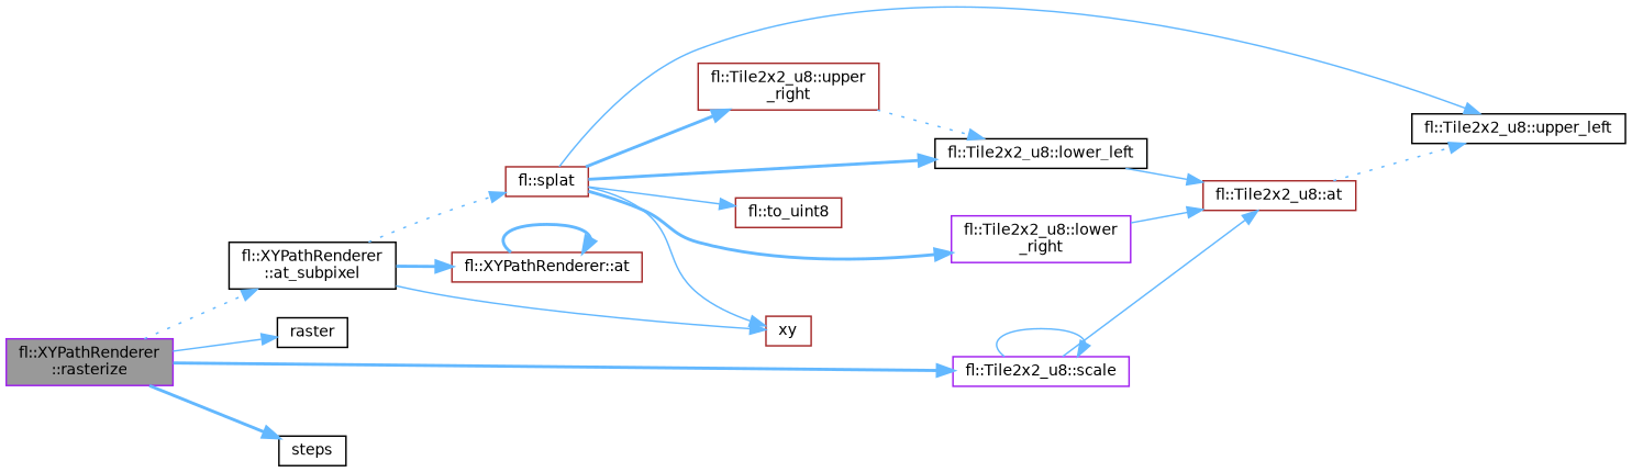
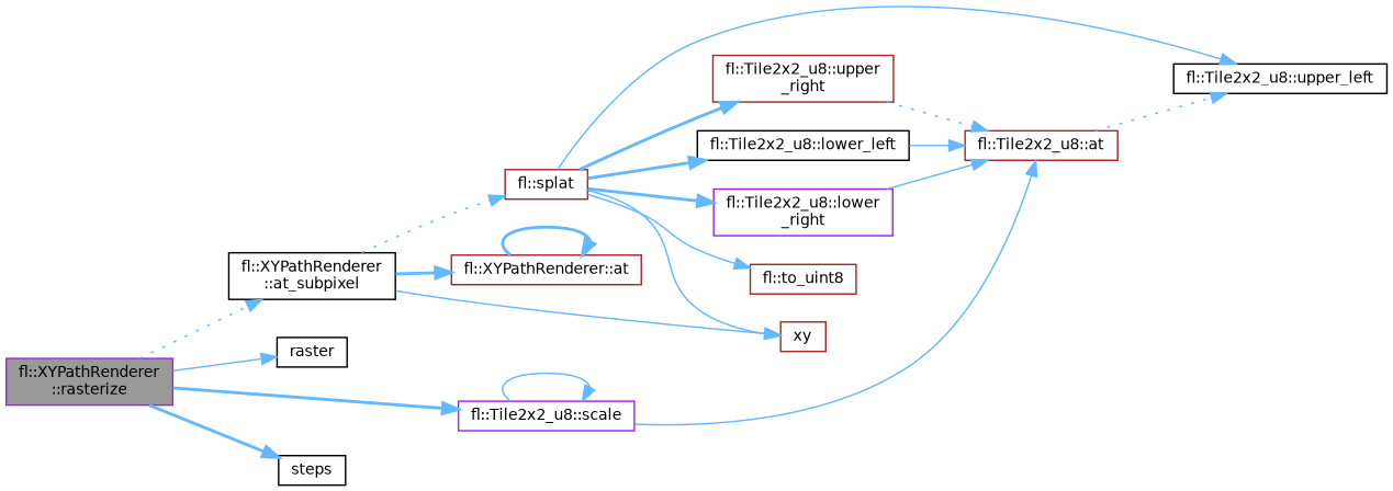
  digraph {
    rankdir=LR
    node [color=brown fillcolor=white fontname=Helvetica fontsize=10 shape=box style=filled]
    edge [color=steelblue1 fontname=Helvetica fontsize=10 labelfontname=Helvetica labelfontsize=10 style=solid]
    n1 [color=purple fillcolor=grey60 fontcolor=black height=0.2 label="fl::XYPathRenderer\l::rasterize" width=0.4]
    n2 [color=black height=0.2 label="fl::XYPathRenderer\l::at_subpixel" width=0.4]
    n3 [color=black height=0.2 label=raster width=0.4]
    n4 [color=purple height=0.2 label="fl::Tile2x2_u8::scale" width=0.4]
    n5 [color=black height=0.2 label=steps width=0.4]
    n6 [height=0.2 label="fl::XYPathRenderer::at" width=0.4]
    n7 [height=0.2 label="fl::splat" width=0.4]
    n8 [height=0.2 label=xy width=0.4]
    n9 [height=0.2 label="fl::Tile2x2_u8::at" width=0.4]
    n10 [color=black height=0.2 label="fl::Tile2x2_u8::lower_left" width=0.4]
    n11 [color=purple height=0.2 label="fl::Tile2x2_u8::lower\l_right" width=0.4]
    n12 [height=0.2 label="fl::to_uint8" width=0.4]
    n13 [color=black height=0.2 label="fl::Tile2x2_u8::upper_left" width=0.4]
    n14 [height=0.2 label="fl::Tile2x2_u8::upper\l_right" width=0.4]
    n1 -> n2 [style=dotted]
    n1 -> n3
    n1 -> n4 [style=bold]
    n1 -> n5 [style=bold]
    n2 -> n6 [style=bold]
    n2 -> n7 [style=dotted]
    n2 -> n8
    n4 -> n4
    n4 -> n9
    n6 -> n6 [style=bold]
    n7 -> n8
    n7 -> n10 [style=bold]
    n7 -> n11 [style=bold]
    n7 -> n12
    n7 -> n13
    n7 -> n14 [style=bold]
    n9 -> n13 [style=dotted]
    n10 -> n9
    n11 -> n9
-   n14 -> n10 [style=dotted]
+   n14 -> n9 [style=dotted]
  }
